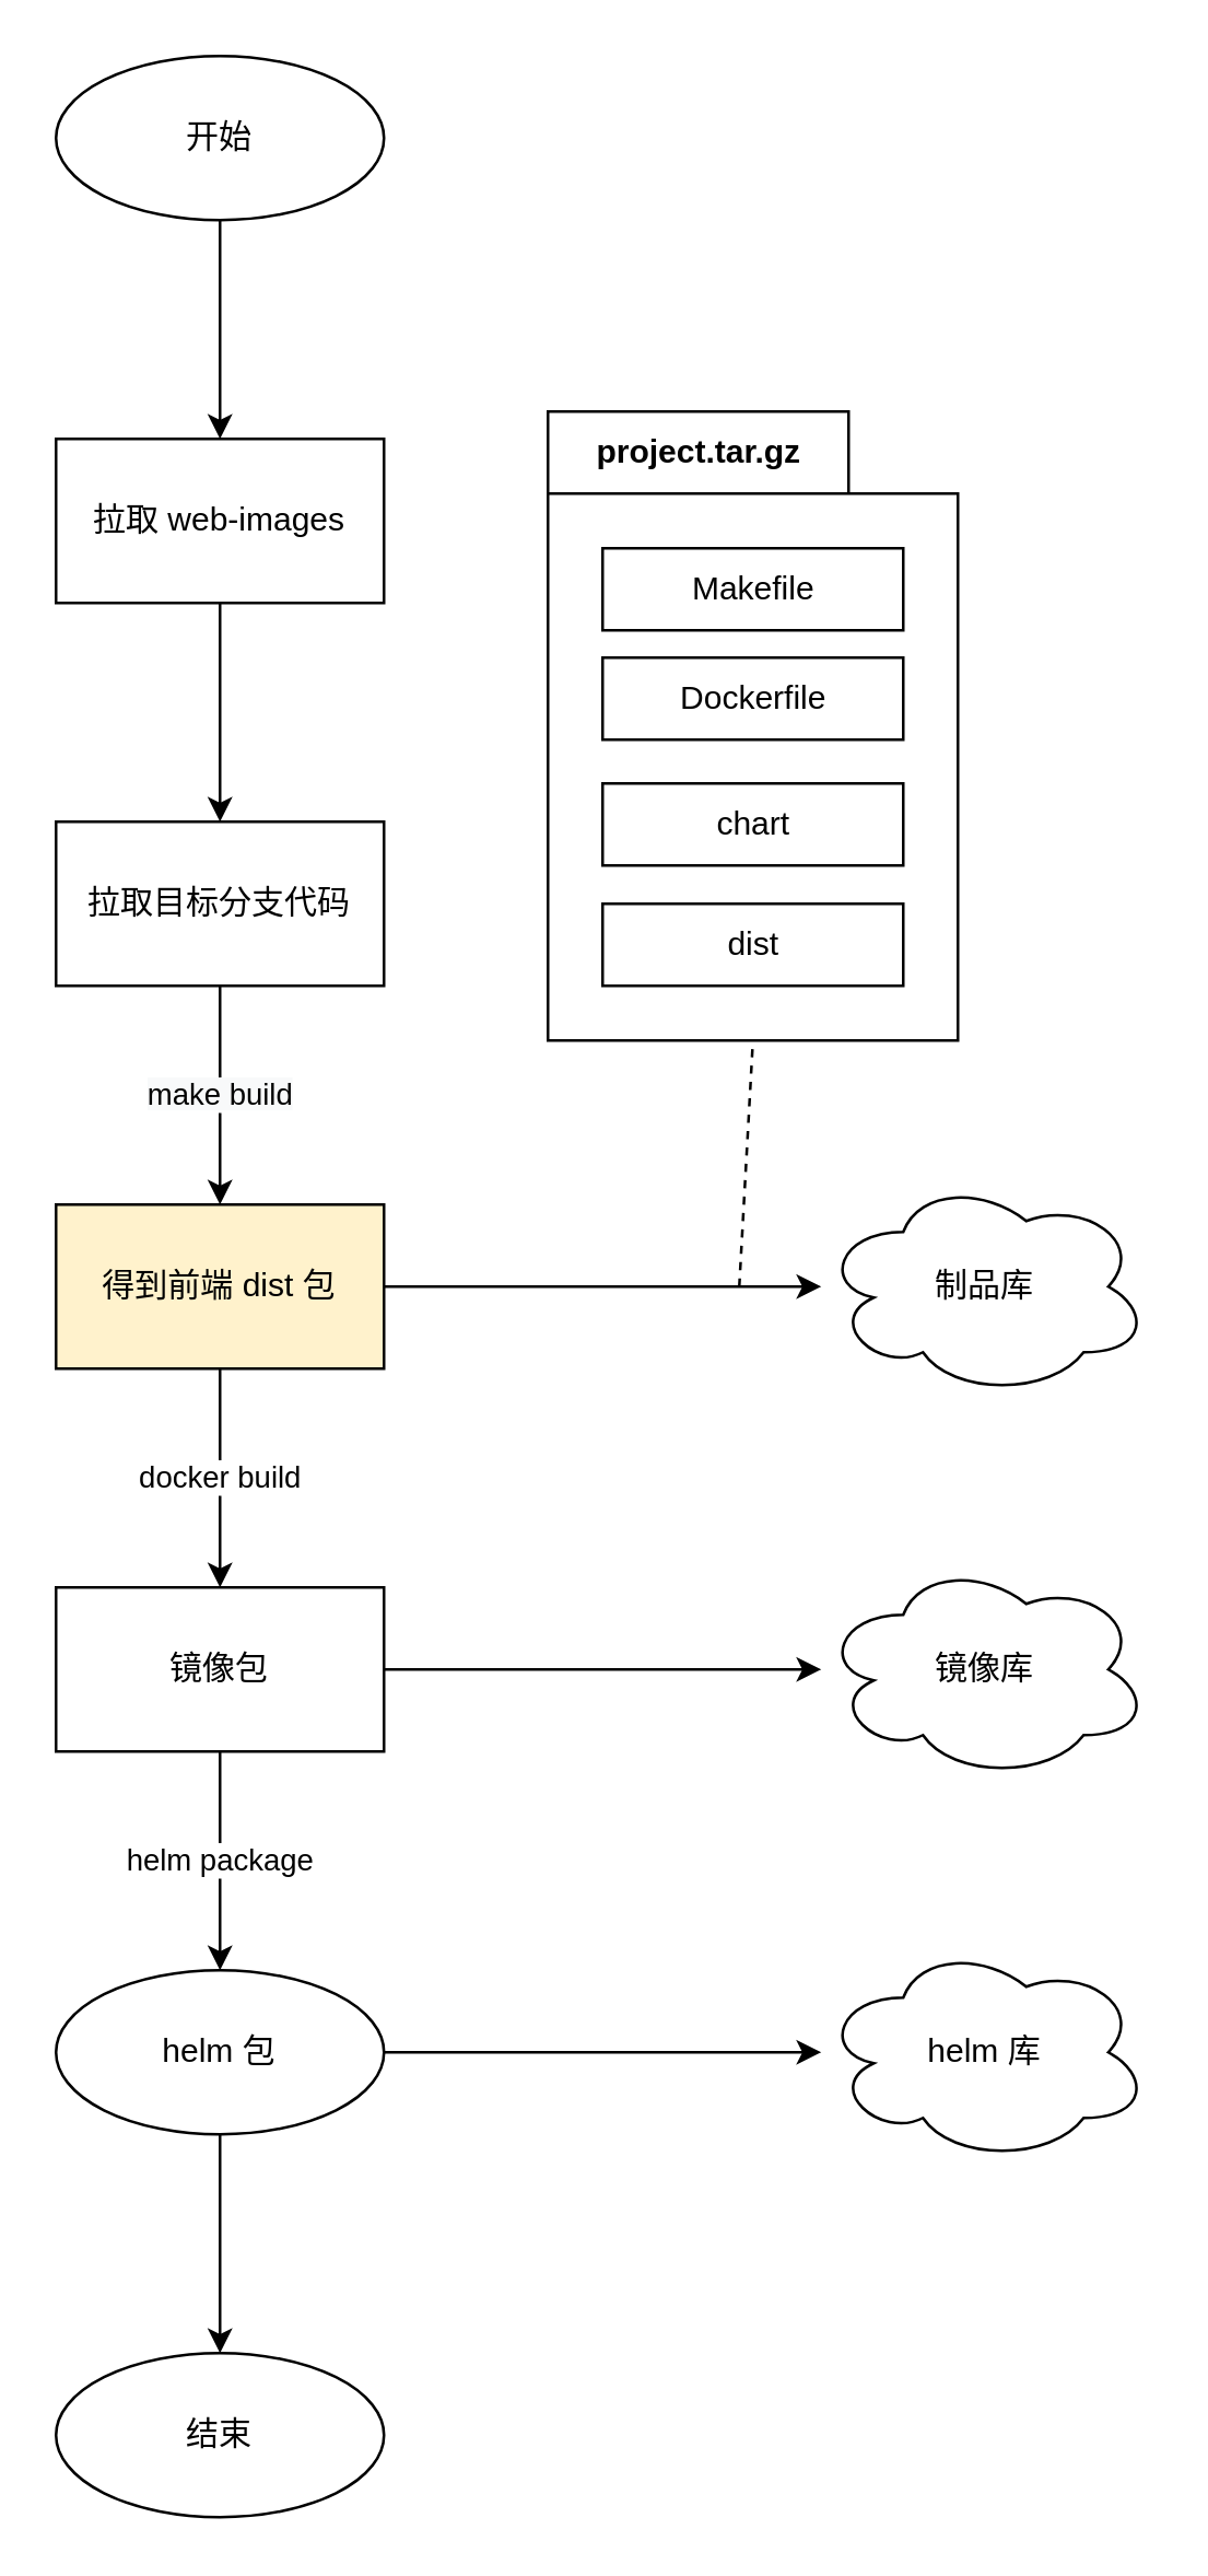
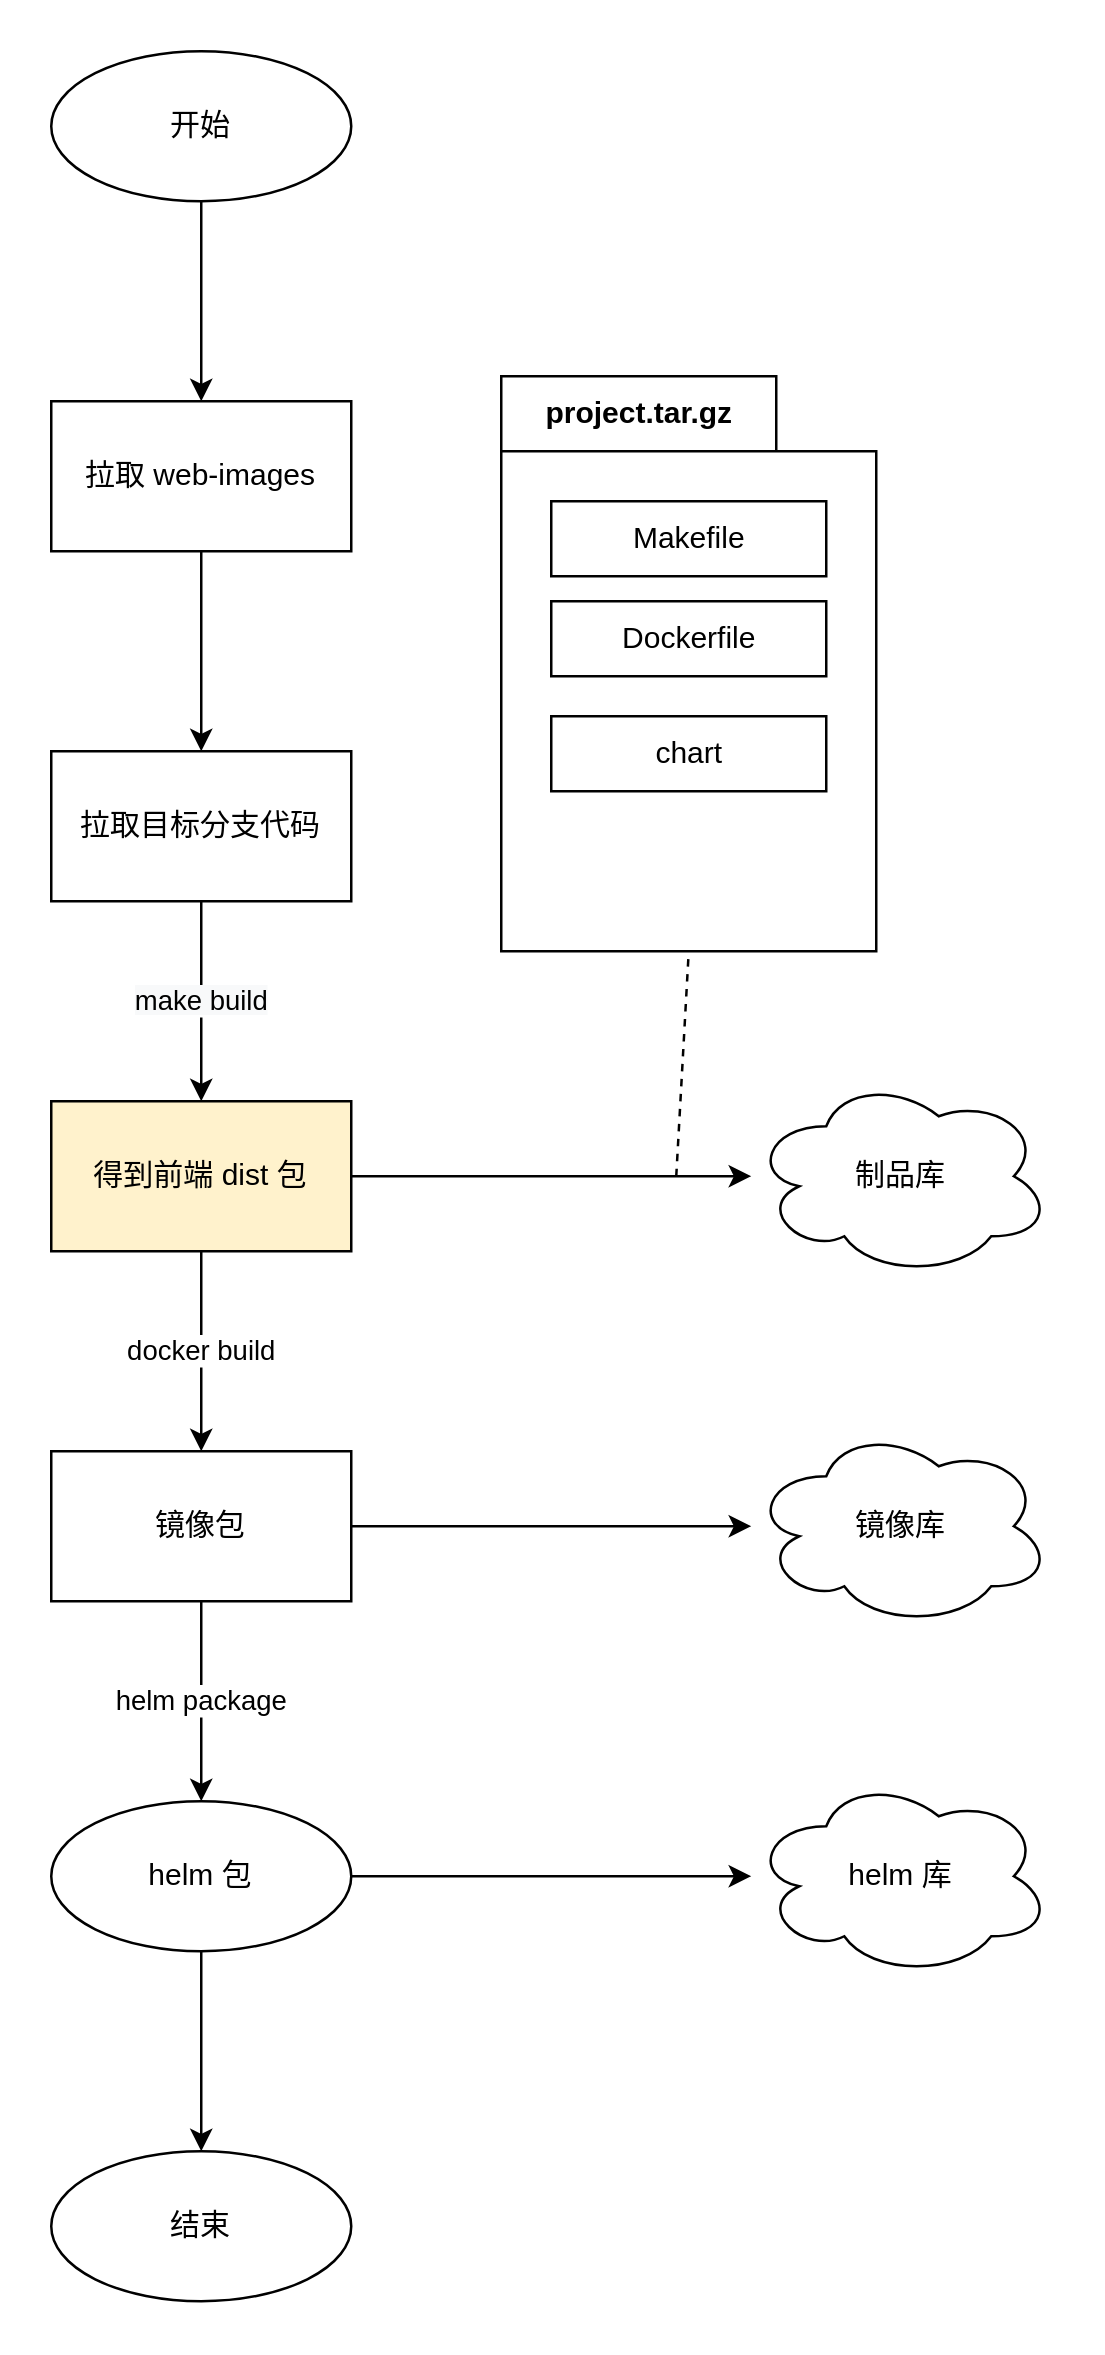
  <mxCell id="0" />
  <mxCell id="1" parent="0" />
  <mxCell id="2" value="" style="edgeStyle=orthogonalEdgeStyle;rounded=0;orthogonalLoop=1;jettySize=auto;html=1;" parent="1" source="3" target="5" edge="1"><mxGeometry relative="1" as="geometry" /></mxCell>
  <mxCell id="3" value="开始" style="ellipse;whiteSpace=wrap;html=1;" parent="1" vertex="1"><mxGeometry x="20" y="20" width="120" height="60" as="geometry" /></mxCell>
  <mxCell id="4" value="" style="edgeStyle=orthogonalEdgeStyle;rounded=0;orthogonalLoop=1;jettySize=auto;html=1;" parent="1" source="5" target="7" edge="1"><mxGeometry relative="1" as="geometry" /></mxCell>
  <mxCell id="5" value="拉取 web-images" style="whiteSpace=wrap;html=1;" parent="1" vertex="1"><mxGeometry x="20" y="160" width="120" height="60" as="geometry" /></mxCell>
  <mxCell id="6" value="&lt;span style=&quot;background-color: rgb(248, 249, 250);&quot;&gt;make build&lt;/span&gt;" style="edgeStyle=orthogonalEdgeStyle;rounded=0;orthogonalLoop=1;jettySize=auto;html=1;" parent="1" source="7" target="10" edge="1"><mxGeometry relative="1" as="geometry" /></mxCell>
  <mxCell id="7" value="拉取目标分支代码" style="whiteSpace=wrap;html=1;" parent="1" vertex="1"><mxGeometry x="20" y="300" width="120" height="60" as="geometry" /></mxCell>
  <mxCell id="8" value="" style="edgeStyle=orthogonalEdgeStyle;rounded=0;orthogonalLoop=1;jettySize=auto;html=1;" parent="1" source="10" target="11" edge="1"><mxGeometry relative="1" as="geometry" /></mxCell>
  <mxCell id="9" value="docker build" style="edgeStyle=orthogonalEdgeStyle;rounded=0;orthogonalLoop=1;jettySize=auto;html=1;" parent="1" source="10" target="20" edge="1"><mxGeometry relative="1" as="geometry" /></mxCell>
  <mxCell id="10" value="得到前端 dist 包" style="whiteSpace=wrap;html=1;fillColor=#fff2cc;" parent="1" vertex="1"><mxGeometry x="20" y="440" width="120" height="60" as="geometry" /></mxCell>
  <mxCell id="11" value="制品库" style="ellipse;shape=cloud;whiteSpace=wrap;html=1;" parent="1" vertex="1"><mxGeometry x="300" y="430" width="120" height="80" as="geometry" /></mxCell>
  <mxCell id="12" value="project.tar.gz" style="shape=folder;fontStyle=1;tabWidth=110;tabHeight=30;tabPosition=left;html=1;boundedLbl=1;labelInHeader=1;container=1;collapsible=0;recursiveResize=0;" parent="1" vertex="1"><mxGeometry x="200" y="150" width="150" height="230" as="geometry" /></mxCell>
  <mxCell id="13" value="Makefile" style="html=1;" parent="12" vertex="1"><mxGeometry width="110" height="30" relative="1" as="geometry"><mxPoint x="20" y="50" as="offset" /></mxGeometry></mxCell>
  <mxCell id="14" value="Dockerfile" style="html=1;" parent="12" vertex="1"><mxGeometry x="20" y="90" width="110" height="30" as="geometry" /></mxCell>
  <mxCell id="15" value="chart" style="html=1;" parent="12" vertex="1"><mxGeometry x="20" y="136" width="110" height="30" as="geometry" /></mxCell>
- <mxCell id="16" value="dist" style="html=1;" parent="12" vertex="1"><mxGeometry x="20" y="180" width="110" height="30" as="geometry" /></mxCell>
  <mxCell id="17" value="" style="endArrow=none;dashed=1;html=1;rounded=0;entryX=0.5;entryY=1;entryDx=0;entryDy=0;entryPerimeter=0;" parent="12" target="12" edge="1"><mxGeometry width="50" height="50" relative="1" as="geometry"><mxPoint x="70" y="320" as="sourcePoint" /><mxPoint x="50" y="220" as="targetPoint" /></mxGeometry></mxCell>
  <mxCell id="18" value="helm package" style="edgeStyle=orthogonalEdgeStyle;rounded=0;orthogonalLoop=1;jettySize=auto;html=1;" parent="1" source="20" target="23" edge="1"><mxGeometry relative="1" as="geometry" /></mxCell>
  <mxCell id="19" value="" style="edgeStyle=orthogonalEdgeStyle;rounded=0;orthogonalLoop=1;jettySize=auto;html=1;" parent="1" source="20" target="24" edge="1"><mxGeometry relative="1" as="geometry" /></mxCell>
  <mxCell id="20" value="镜像包" style="whiteSpace=wrap;html=1;" parent="1" vertex="1"><mxGeometry x="20" y="580" width="120" height="60" as="geometry" /></mxCell>
  <mxCell id="21" value="" style="edgeStyle=orthogonalEdgeStyle;rounded=0;orthogonalLoop=1;jettySize=auto;html=1;" parent="1" source="23" target="25" edge="1"><mxGeometry relative="1" as="geometry" /></mxCell>
  <mxCell id="22" value="" style="edgeStyle=orthogonalEdgeStyle;rounded=0;orthogonalLoop=1;jettySize=auto;html=1;" parent="1" source="23" target="26" edge="1"><mxGeometry relative="1" as="geometry" /></mxCell>
  <mxCell id="23" value="helm 包" style="ellipse;whiteSpace=wrap;html=1;" parent="1" vertex="1"><mxGeometry x="20" y="720" width="120" height="60" as="geometry" /></mxCell>
  <mxCell id="24" value="镜像库" style="ellipse;shape=cloud;whiteSpace=wrap;html=1;" parent="1" vertex="1"><mxGeometry x="300" y="570" width="120" height="80" as="geometry" /></mxCell>
  <mxCell id="25" value="helm 库" style="ellipse;shape=cloud;whiteSpace=wrap;html=1;" parent="1" vertex="1"><mxGeometry x="300" y="710" width="120" height="80" as="geometry" /></mxCell>
  <mxCell id="26" value="结束" style="ellipse;whiteSpace=wrap;html=1;" parent="1" vertex="1"><mxGeometry x="20" y="860" width="120" height="60" as="geometry" /></mxCell>
